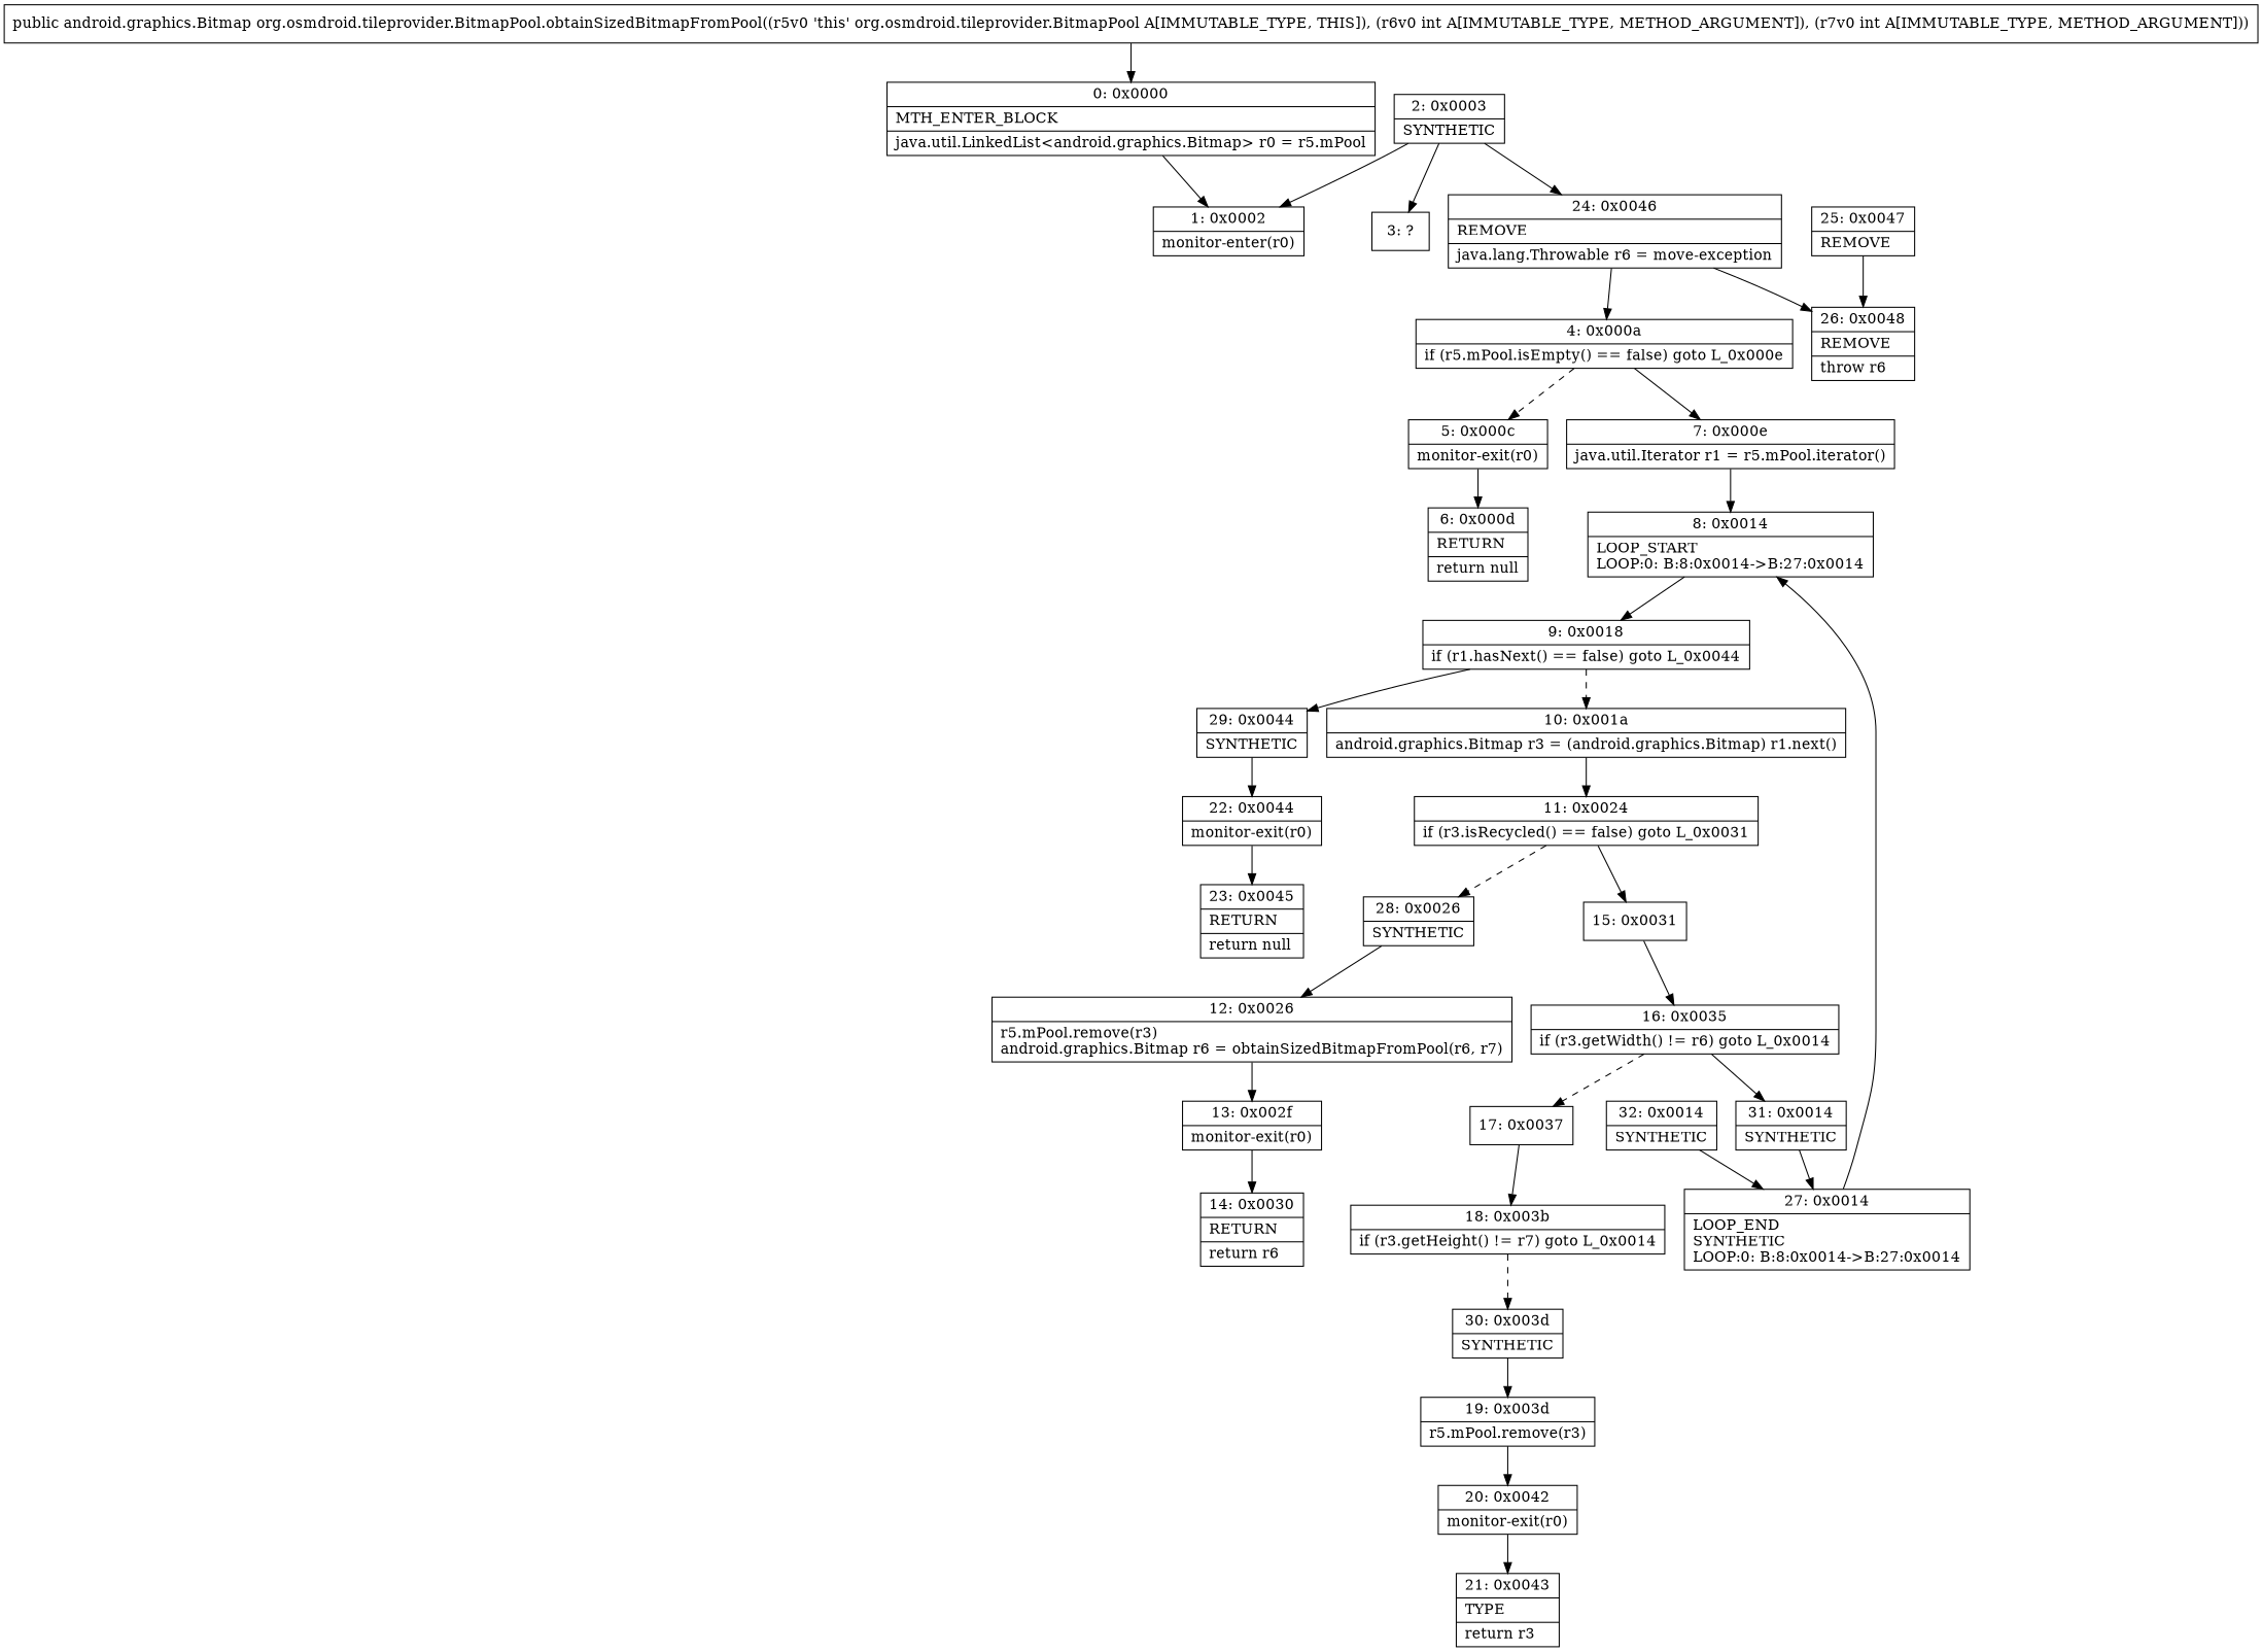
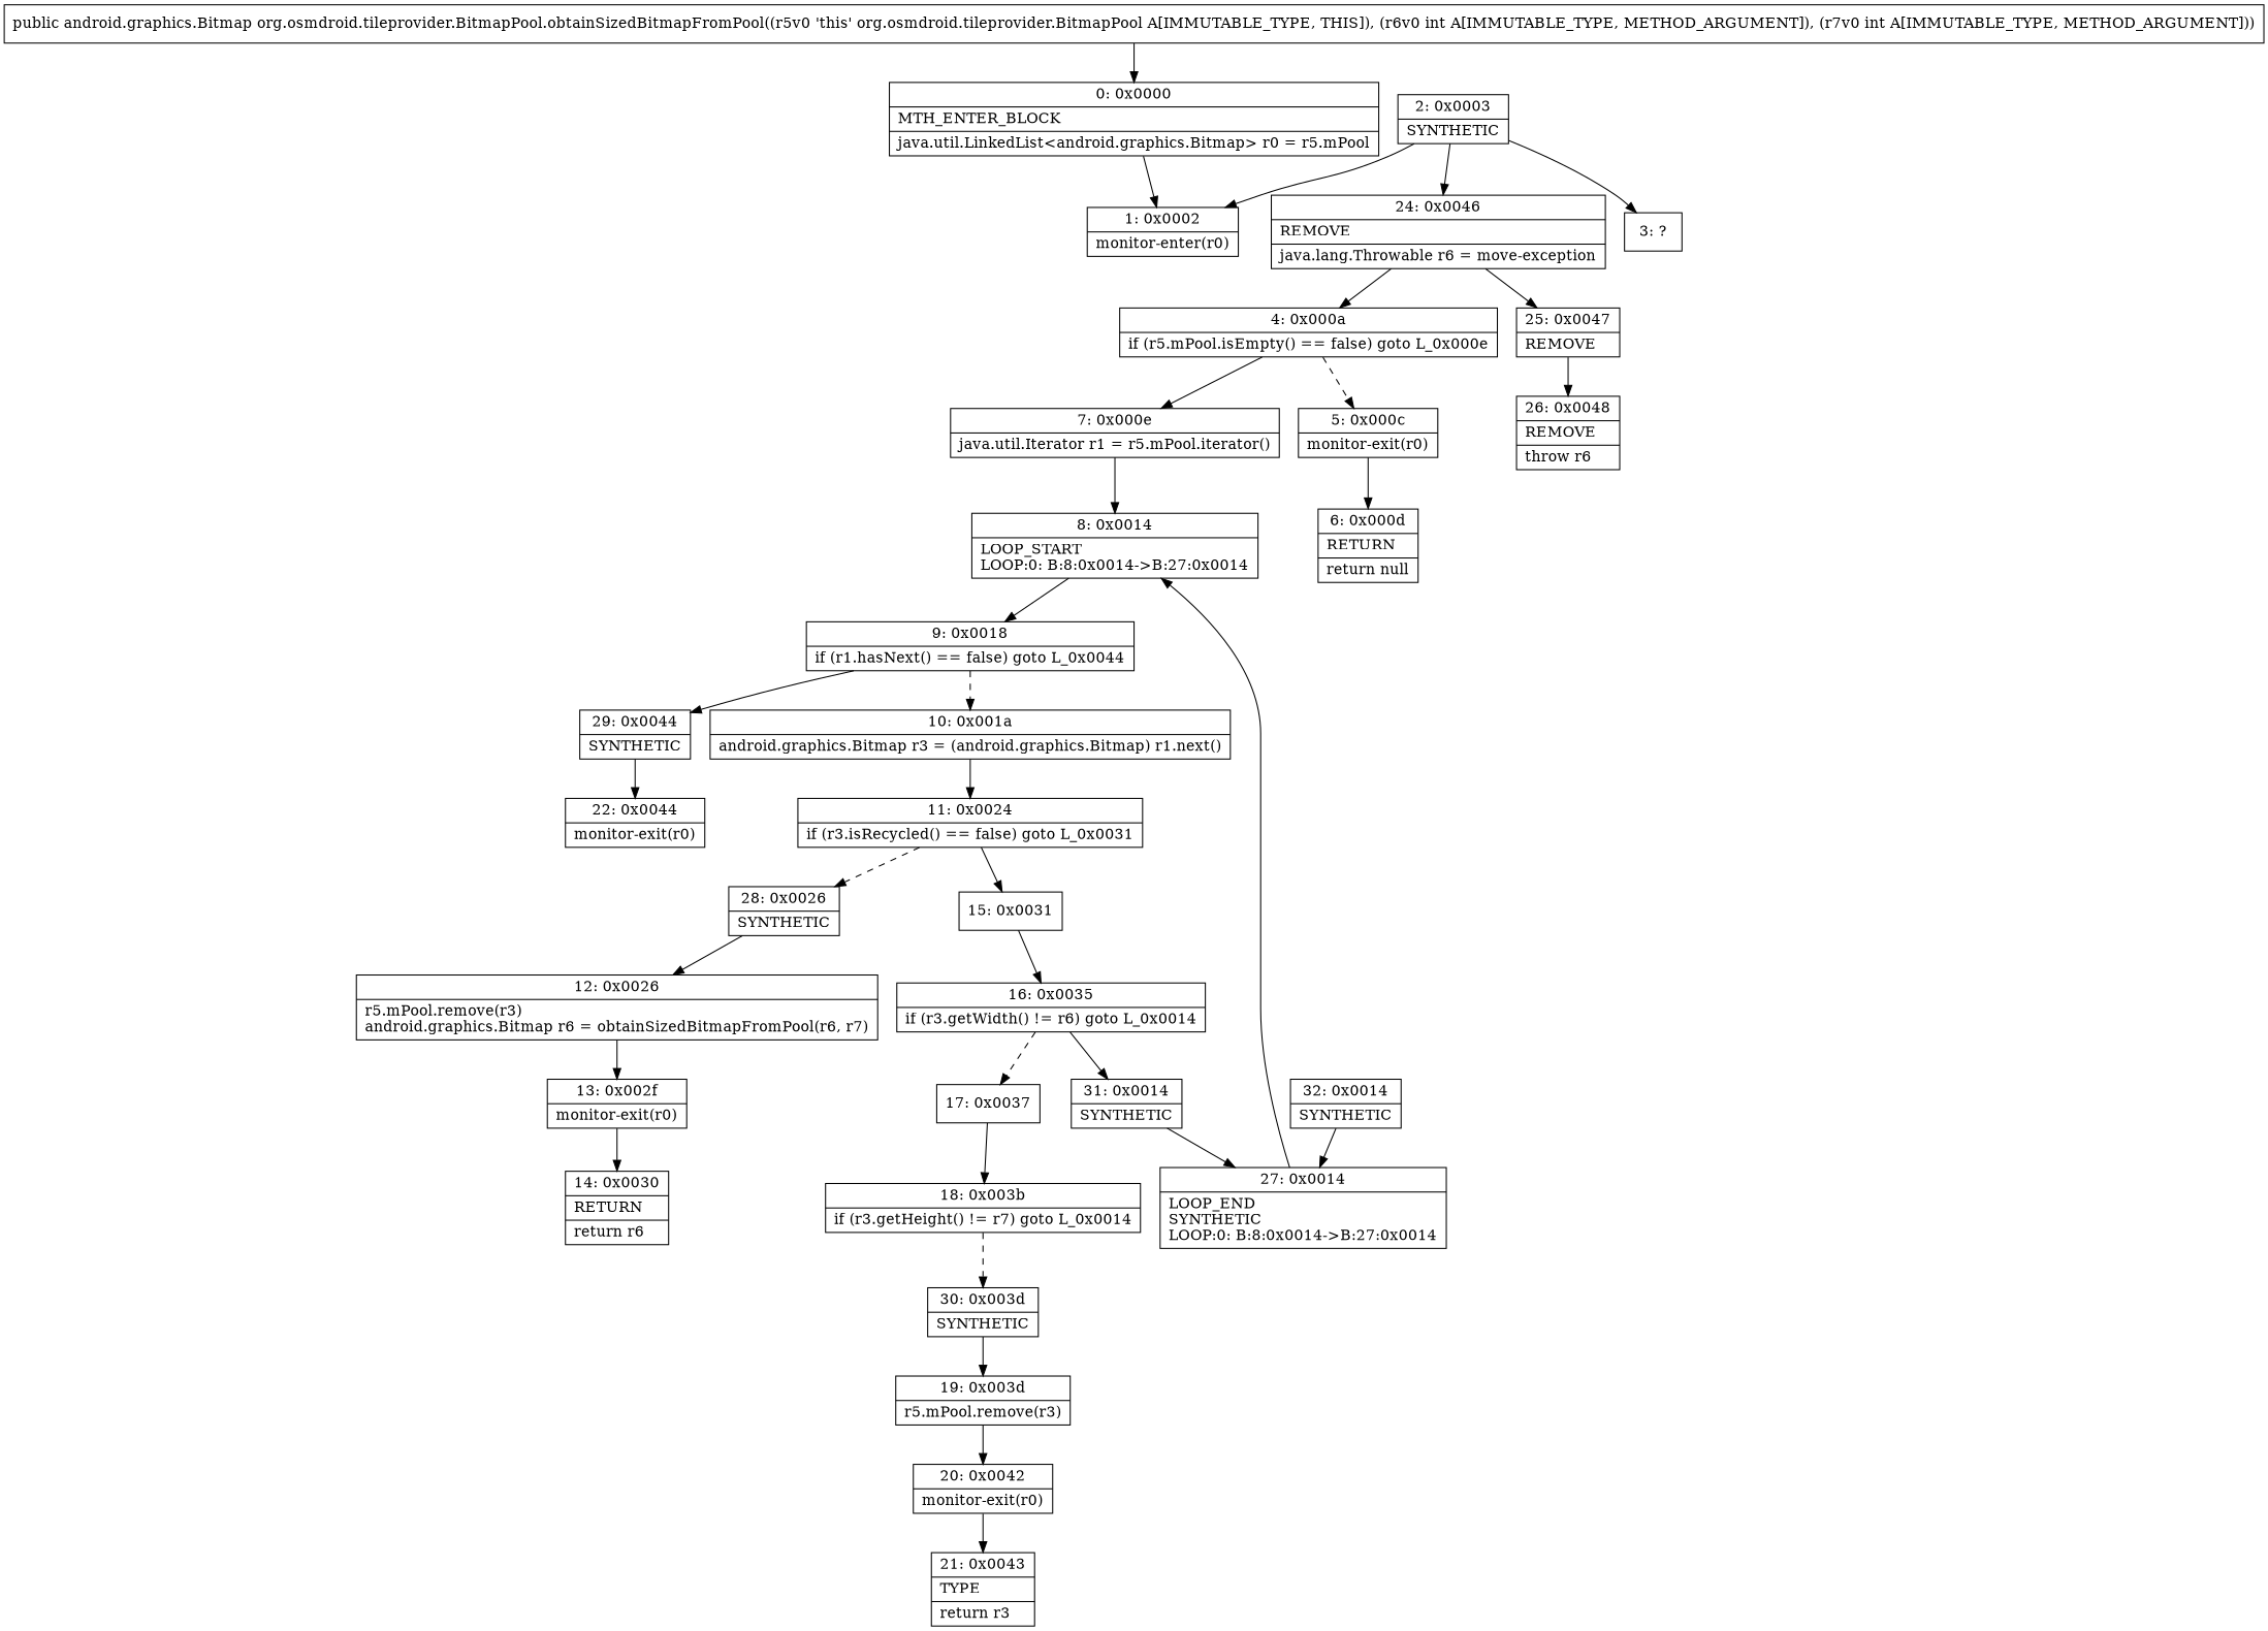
  digraph {
    node [shape=record]
    n1 [label="{0\:\ 0x0000|MTH_ENTER_BLOCK\l|java.util.LinkedList\<android.graphics.Bitmap\> r0 = r5.mPool\l}"]
    n2 [label="{1\:\ 0x0002|monitor\-enter(r0)\l}"]
    n3 [label="{2\:\ 0x0003|SYNTHETIC\l}"]
    n4 [label="{3\:\ ?}"]
    n5 [label="{24\:\ 0x0046|REMOVE\l|java.lang.Throwable r6 = move\-exception\l}"]
    n6 [label="{4\:\ 0x000a|if (r5.mPool.isEmpty() == false) goto L_0x000e\l}"]
    n7 [label="{25\:\ 0x0047|REMOVE\l}"]
    n8 [label="{5\:\ 0x000c|monitor\-exit(r0)\l}"]
    n9 [label="{7\:\ 0x000e|java.util.Iterator r1 = r5.mPool.iterator()\l}"]
    n10 [label="{6\:\ 0x000d|RETURN\l|return null\l}"]
    n11 [label="{8\:\ 0x0014|LOOP_START\lLOOP:0: B:8:0x0014\-\>B:27:0x0014\l}"]
    n12 [label="{9\:\ 0x0018|if (r1.hasNext() == false) goto L_0x0044\l}"]
    n13 [label="{10\:\ 0x001a|android.graphics.Bitmap r3 = (android.graphics.Bitmap) r1.next()\l}"]
    n14 [label="{29\:\ 0x0044|SYNTHETIC\l}"]
    n15 [label="{11\:\ 0x0024|if (r3.isRecycled() == false) goto L_0x0031\l}"]
    n16 [label="{22\:\ 0x0044|monitor\-exit(r0)\l}"]
    n17 [label="{15\:\ 0x0031}"]
    n18 [label="{28\:\ 0x0026|SYNTHETIC\l}"]
    n19 [label="{16\:\ 0x0035|if (r3.getWidth() != r6) goto L_0x0014\l}"]
    n20 [label="{12\:\ 0x0026|r5.mPool.remove(r3)\landroid.graphics.Bitmap r6 = obtainSizedBitmapFromPool(r6, r7)\l}"]
    n21 [label="{13\:\ 0x002f|monitor\-exit(r0)\l}"]
    n22 [label="{14\:\ 0x0030|RETURN\l|return r6\l}"]
    n23 [label="{17\:\ 0x0037}"]
    n24 [label="{31\:\ 0x0014|SYNTHETIC\l}"]
    n25 [label="{18\:\ 0x003b|if (r3.getHeight() != r7) goto L_0x0014\l}"]
    n26 [label="{27\:\ 0x0014|LOOP_END\lSYNTHETIC\lLOOP:0: B:8:0x0014\-\>B:27:0x0014\l}"]
    n27 [label="{30\:\ 0x003d|SYNTHETIC\l}"]
    n28 [label="{19\:\ 0x003d|r5.mPool.remove(r3)\l}"]
    n29 [label="{32\:\ 0x0014|SYNTHETIC\l}"]
    n30 [label="{20\:\ 0x0042|monitor\-exit(r0)\l}"]
    n31 [label="{21\:\ 0x0043|TYPE\l|return r3\l}"]
-   n32 [label="{23\:\ 0x0045|RETURN\l|return null\l}"]
    n33 [label="{26\:\ 0x0048|REMOVE\l|throw r6\l}"]
    n34 [label="{public android.graphics.Bitmap org.osmdroid.tileprovider.BitmapPool.obtainSizedBitmapFromPool((r5v0 'this' org.osmdroid.tileprovider.BitmapPool A[IMMUTABLE_TYPE, THIS]), (r6v0 int A[IMMUTABLE_TYPE, METHOD_ARGUMENT]), (r7v0 int A[IMMUTABLE_TYPE, METHOD_ARGUMENT])) }"]
    n1 -> n2
    n3 -> n2
    n3 -> n4
    n3 -> n5
    n5 -> n6
-   n5 -> n33
+   n5 -> n7
    n6 -> n8 [style=dashed]
    n6 -> n9
    n7 -> n33
    n8 -> n10
    n9 -> n11
    n11 -> n12
    n12 -> n13 [style=dashed]
    n12 -> n14
    n13 -> n15
    n14 -> n16
    n15 -> n17
    n15 -> n18 [style=dashed]
-   n16 -> n32
    n17 -> n19
    n18 -> n20
    n19 -> n23 [style=dashed]
    n19 -> n24
    n20 -> n21
    n21 -> n22
    n23 -> n25
    n24 -> n26
    n25 -> n27 [style=dashed]
    n26 -> n11
    n27 -> n28
    n28 -> n30
    n29 -> n26
    n30 -> n31
    n34 -> n1
  }
